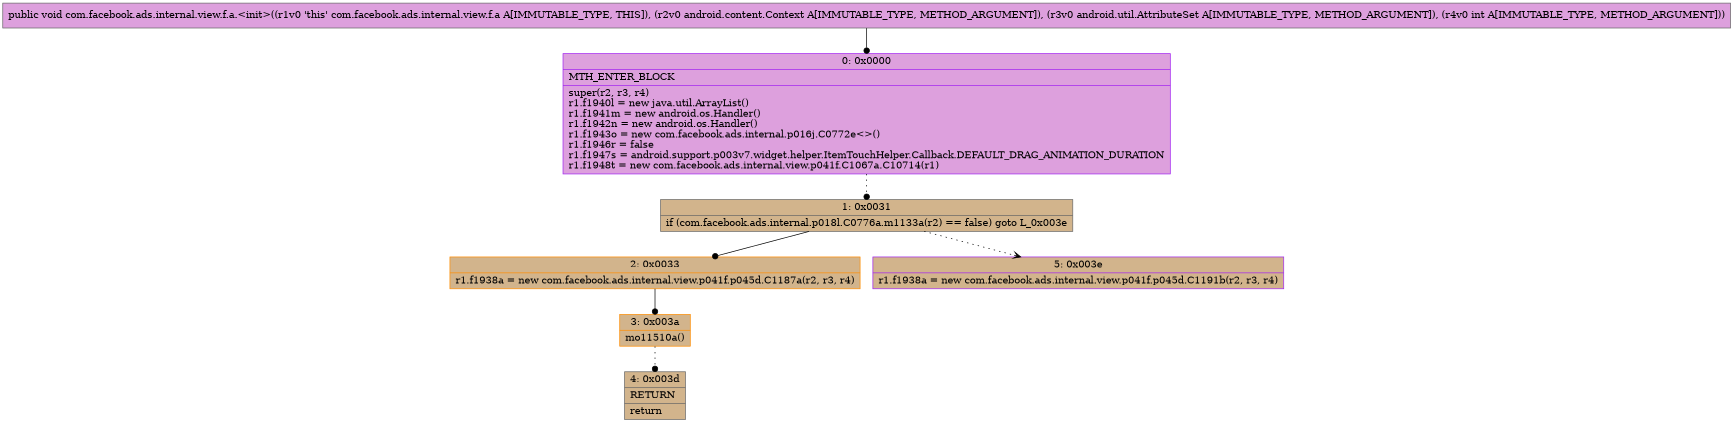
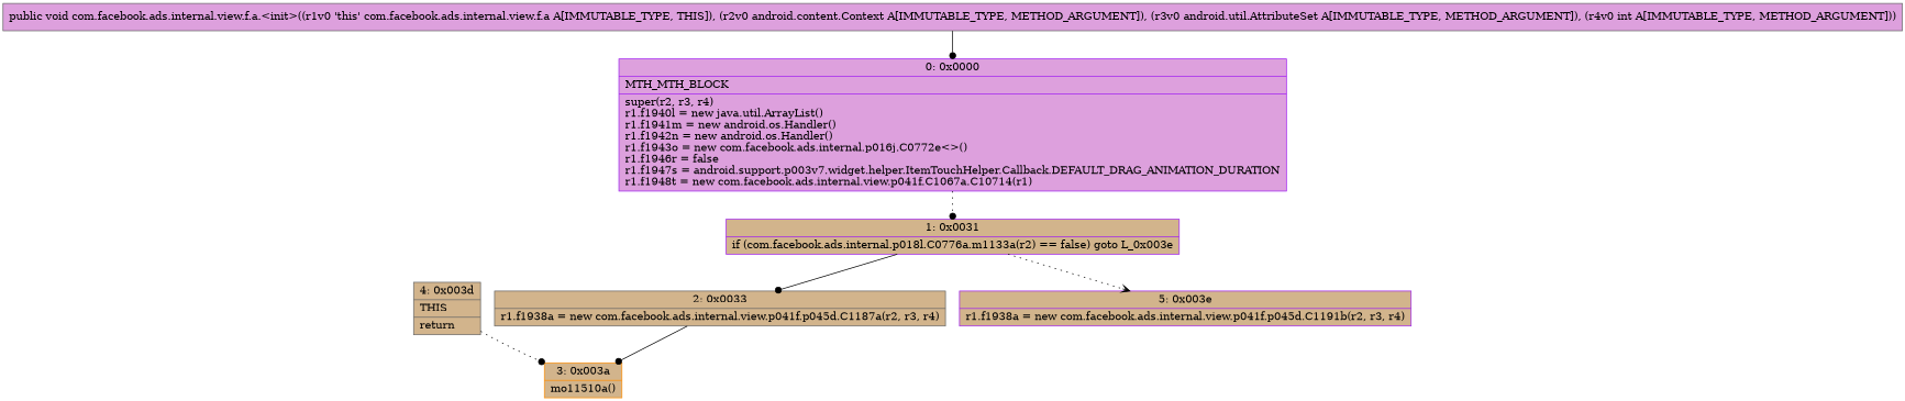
  digraph {
    node [color=gray40 fillcolor=tan shape=record style=filled]
    edge [arrowhead=dot style=dotted]
-   n1 [color=purple fillcolor=plum label="{0\:\ 0x0000|MTH_ENTER_BLOCK\l|super(r2, r3, r4)\lr1.f1940l = new java.util.ArrayList()\lr1.f1941m = new android.os.Handler()\lr1.f1942n = new android.os.Handler()\lr1.f1943o = new com.facebook.ads.internal.p016j.C0772e\<\>()\lr1.f1946r = false\lr1.f1947s = android.support.p003v7.widget.helper.ItemTouchHelper.Callback.DEFAULT_DRAG_ANIMATION_DURATION\lr1.f1948t = new com.facebook.ads.internal.view.p041f.C1067a.C10714(r1)\l}"]
-   n2 [label="{1\:\ 0x0031|if (com.facebook.ads.internal.p018l.C0776a.m1133a(r2) == false) goto L_0x003e\l}"]
-   n3 [color=darkorange label="{2\:\ 0x0033|r1.f1938a = new com.facebook.ads.internal.view.p041f.p045d.C1187a(r2, r3, r4)\l}"]
+   n1 [color=purple fillcolor=plum label="{0\:\ 0x0000|MTH_MTH_BLOCK\l|super(r2, r3, r4)\lr1.f1940l = new java.util.ArrayList()\lr1.f1941m = new android.os.Handler()\lr1.f1942n = new android.os.Handler()\lr1.f1943o = new com.facebook.ads.internal.p016j.C0772e\<\>()\lr1.f1946r = false\lr1.f1947s = android.support.p003v7.widget.helper.ItemTouchHelper.Callback.DEFAULT_DRAG_ANIMATION_DURATION\lr1.f1948t = new com.facebook.ads.internal.view.p041f.C1067a.C10714(r1)\l}"]
+   n2 [color=purple label="{1\:\ 0x0031|if (com.facebook.ads.internal.p018l.C0776a.m1133a(r2) == false) goto L_0x003e\l}"]
+   n3 [label="{2\:\ 0x0033|r1.f1938a = new com.facebook.ads.internal.view.p041f.p045d.C1187a(r2, r3, r4)\l}"]
    n4 [color=purple label="{5\:\ 0x003e|r1.f1938a = new com.facebook.ads.internal.view.p041f.p045d.C1191b(r2, r3, r4)\l}"]
    n5 [color=darkorange label="{3\:\ 0x003a|mo11510a()\l}"]
-   n6 [label="{4\:\ 0x003d|RETURN\l|return\l}"]
+   n6 [label="{4\:\ 0x003d|THIS\l|return\l}"]
    n7 [fillcolor=plum label="{public void com.facebook.ads.internal.view.f.a.\<init\>((r1v0 'this' com.facebook.ads.internal.view.f.a A[IMMUTABLE_TYPE, THIS]), (r2v0 android.content.Context A[IMMUTABLE_TYPE, METHOD_ARGUMENT]), (r3v0 android.util.AttributeSet A[IMMUTABLE_TYPE, METHOD_ARGUMENT]), (r4v0 int A[IMMUTABLE_TYPE, METHOD_ARGUMENT])) }"]
    n1 -> n2
    n2 -> n3 [style=solid]
    n2 -> n4 [arrowhead=vee]
    n3 -> n5 [style=solid]
-   n5 -> n6
+   n6 -> n5
    n7 -> n1 [style=solid]
  }
